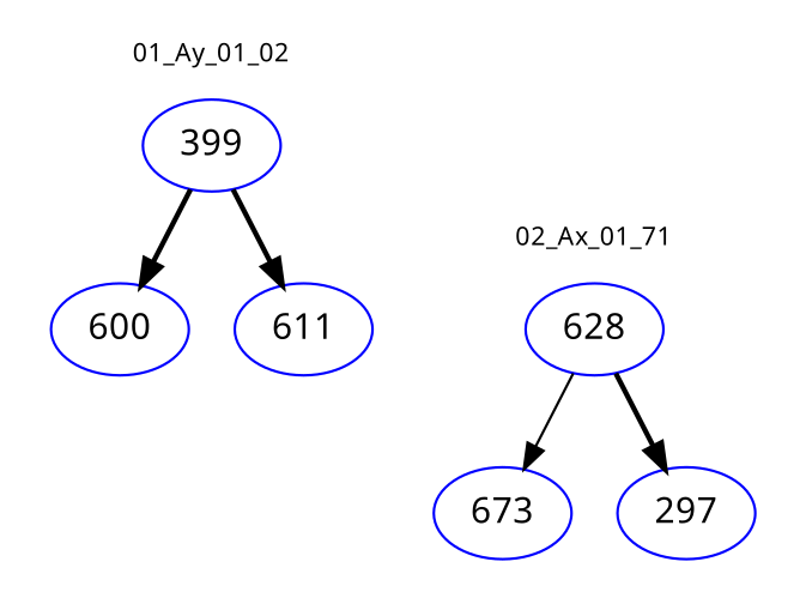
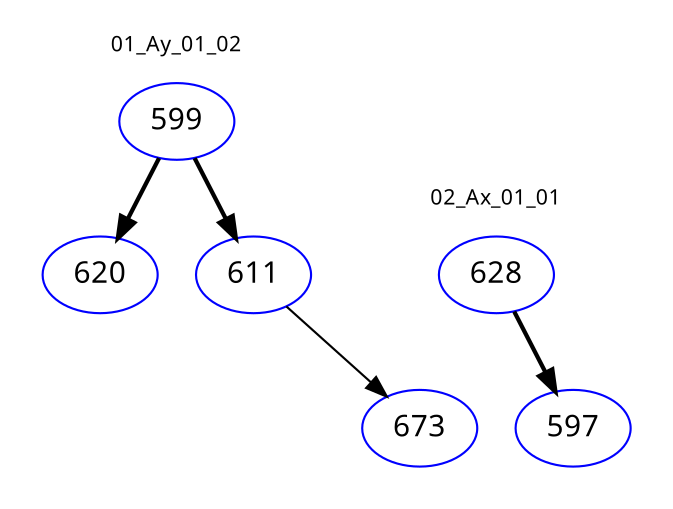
  digraph {
    fontname="Noto Sans"
    node [color=blue fontname="Noto Sans"]
    edge [color=black fontname="Noto Sans" style=bold]
-   n1 [label=399]
-   n2 [label=600]
+   n1 [label=599]
+   n2 [label=620]
    n3 [label=611]
    n4 [label=628]
    n5 [label=673]
-   n6 [label=297]
+   n6 [label=597]
    subgraph cluster_1 {
      color=white
      fontsize=10
      label="01_Ay_01_02"
      n1
      n2
      n3
    }
    subgraph cluster_2 {
      color=white
      fontsize=10
-     label="02_Ax_01_71"
+     label="02_Ax_01_01"
      n4
      n5
      n6
    }
    n1 -> n2
    n1 -> n3
-   n4 -> n5 [style=solid]
+   n3 -> n5 [style=solid]
    n4 -> n6
  }
